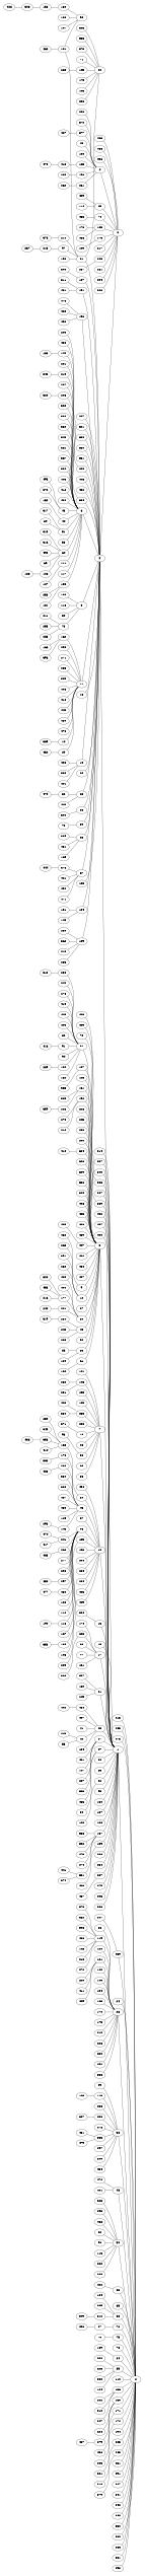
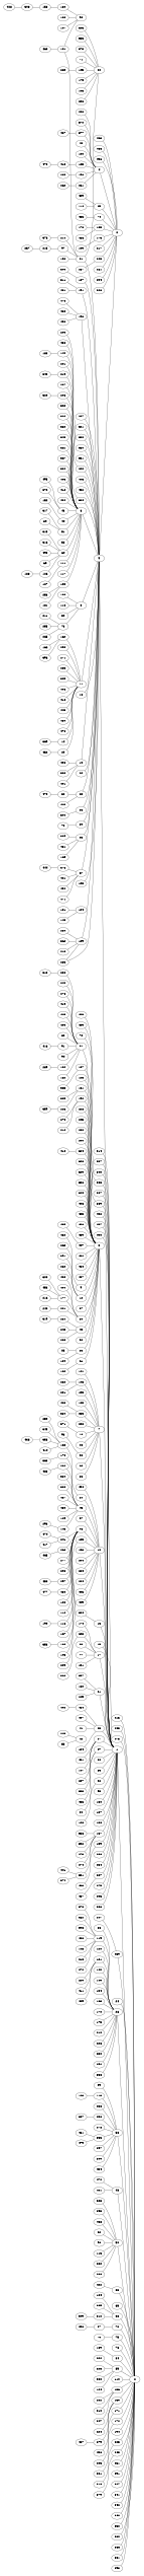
  graph {
    rankdir=LR
    101
    90
    31
    20
    5
    0
    1
    460
    2
    97
    156
    214
    150
    186
    197
    158
    376
    215
    6
    8
    11
    18
    19
    22
    23
    35
    59
    66
    67
    103
    104
    109
    187
    191
    196
    220
    227
    321
    330
    350
    351
    364
    446
    482
    71
    145
    179
    195
    206
    303
    335
    373
    269
    436
    299
    420
    456
    473
    311
    481
    390
    213
    239
    285
    362
    131
    140
    375
    421
    454
    471
    169
    339
    451
    78
    394
    32
    442
    386
    491
    498
    14
    29
    162
    250
    271
    283
    305
    408
    418
    443
    459
    476
    30
    73
    108
    118
    43
    44
    51
    58
    64
    111
    117
    133
    144
    201
    219
    237
    298
    302
    322
    332
    346
    361
    367
    384
    403
    412
    424
    3
    7
    10
    13
    15
    17
    21
    25
    27
    47
    80
    83
    92
    95
    130
    137
    138
    157
    159
    208
    247
    489
    254
    267
    275
    295
    306
    314
    337
    340
    383
    387
    389
    402
    407
    490
    4
    49
    74
    105
    173
    217
    248
    281
    294
    326
    463
    466
    496
    257
    308
    428
    287
    199
    178
    486
    435
    114
    429
    46
    100
    165
    198
    261
    286
    370
    377
    409
    448
    457
    433
    273
    274
    331
    356
    392
    128
    54
    455
    147
    207
    333
    461
    41
    42
    134
    484
    497
    160
    249
    357
    33
    77
    151
    174
    223
    304
    34
    45
    57
    98
    135
    153
    204
    264
    284
    405
    449
    494
    16
    26
    56
    60
    88
    141
    146
    155
    185
    233
    288
    9
    12
    37
    39
    40
    52
    53
    61
    72
    81
    107
    125
    161
    192
    228
    243
    280
    290
    324
    328
    329
    336
    344
    406
    425
    426
    439
    447
    462
    464
    487
    24
    28
    38
    48
    50
    63
    65
    68
    70
    75
    76
    84
    85
    110
    136
    139
    171
    172
    194
    205
    245
    251
    291
    327
    341
    342
    348
    352
    360
    366
    381
    393
    415
    445
    475
    320
    343
    183
    181
    253
    127
    69
    126
    315
    316
    493
    89
    317
    152
    372
    495
    211
    255
    265
    166
    396
    452
    369
    470
    444
    188
    379
    318
    301
    203
    224
    279
    458
    202
    310
    347
    124
    222
    325
    380
    189
    79
    87
    164
    309
    312
    422
    62
    96
    115
    260
    268
    323
    395
    468
    401
    472
    99
    113
    238
    258
    278
    355
    397
    399
    434
    36
    119
    120
    121
    142
    149
    154
    163
    170
    175
    210
    226
    230
    292
    338
    485
    410
    212
    270
    225
    385
    365
    82
    91
    94
    132
    182
    236
    244
    276
    419
    440
    499
    102
    86
    184
    200
    234
    242
    177
    221
    400
    404
    252
    263
    391
    432
    334
    423
    231
    232
    93
    371
    209
    106
    112
    116
    167
    180
    193
    241
    266
    277
    296
    297
    430
    129
    143
    176
    282
    354
    388
    437
    480
    168
    368
    492
    55
    246
    374
    441
    427
    262
    235
    413
    478
    259
    345
    358
    414
    483
    363
    293
    477
    450
    465
    417
    474
    353
    190
    240
    216
    300
    453
    319
    313
    289
    416
    359
    229
    411
    469
    148
    218
    272
    378
    382
    398
    488
    431
    479
    307
    123
    349
    256
    467
    438
    101 -- 90
    101 -- 31
    31 -- 20
    31 -- 5
    5 -- 0
    5 -- 1
    1 -- 2
    460 -- 101
    97 -- 31
    156 -- 31
    214 -- 31
    150 -- 90
    186 -- 90
    197 -- 90
    158 -- 150
    376 -- 214
    215 -- 97
    6 -- 5
    8 -- 5
    11 -- 5
    18 -- 5
    19 -- 5
    22 -- 5
    23 -- 5
    35 -- 5
    59 -- 5
    66 -- 5
    67 -- 5
    103 -- 5
-   104 -- 5
+   285 -- 5
    109 -- 5
    187 -- 5
    191 -- 5
    196 -- 5
    220 -- 5
    227 -- 5
    321 -- 5
    330 -- 5
    350 -- 5
    351 -- 5
    364 -- 5
    446 -- 5
    482 -- 5
    71 -- 20
    145 -- 20
    179 -- 20
    195 -- 20
    206 -- 20
    303 -- 20
    335 -- 20
    373 -- 20
    269 -- 145
    436 -- 364
    299 -- 220
    420 -- 196
    456 -- 196
    473 -- 196
    311 -- 191
    481 -- 191
    390 -- 187
    213 -- 109
    239 -- 109
    285 -- 109
    362 -- 109
    131 -- 104
    140 -- 104
    375 -- 67
    421 -- 67
    454 -- 67
    471 -- 67
    169 -- 66
    339 -- 66
    451 -- 66
    78 -- 59
    394 -- 35
    32 -- 23
    442 -- 23
    386 -- 19
    491 -- 19
    498 -- 19
    14 -- 11
    29 -- 11
    162 -- 11
    250 -- 11
    271 -- 11
    283 -- 11
    305 -- 11
    408 -- 11
    418 -- 11
    443 -- 11
    459 -- 11
    476 -- 11
    30 -- 8
    73 -- 8
    108 -- 8
    118 -- 8
    43 -- 6
    44 -- 6
    51 -- 6
    58 -- 6
    64 -- 6
    111 -- 6
    117 -- 6
    133 -- 6
    144 -- 6
    201 -- 6
    219 -- 6
    237 -- 6
    298 -- 6
    302 -- 6
    322 -- 6
    332 -- 6
    346 -- 6
    361 -- 6
    367 -- 6
    384 -- 6
    403 -- 6
    412 -- 6
    424 -- 6
    3 -- 1
    7 -- 1
    10 -- 1
    13 -- 1
    15 -- 1
    17 -- 1
    21 -- 1
    25 -- 1
    27 -- 1
    47 -- 1
    80 -- 1
    83 -- 1
    92 -- 1
    95 -- 1
    130 -- 1
    137 -- 1
    138 -- 1
    157 -- 1
    159 -- 1
    208 -- 1
    247 -- 489
    489 -- 2
    254 -- 1
    267 -- 1
    275 -- 1
    295 -- 1
    306 -- 1
    314 -- 1
    337 -- 1
    340 -- 1
    383 -- 1
    387 -- 1
    389 -- 1
    402 -- 1
    407 -- 1
    490 -- 1
    4 -- 0
    49 -- 0
    74 -- 0
    105 -- 0
    173 -- 0
    217 -- 0
    248 -- 0
    281 -- 0
    294 -- 0
    326 -- 0
    463 -- 0
    466 -- 0
    496 -- 0
    257 -- 215
    308 -- 158
    428 -- 308
    287 -- 248
    199 -- 173
    178 -- 105
    486 -- 105
    435 -- 74
    114 -- 49
    429 -- 49
    46 -- 4
    100 -- 4
    165 -- 4
    198 -- 4
    261 -- 4
    286 -- 4
    370 -- 4
    377 -- 4
    409 -- 389
    448 -- 383
    457 -- 267
    433 -- 159
    273 -- 157
    274 -- 157
    331 -- 157
    356 -- 157
    392 -- 157
    128 -- 92
    54 -- 47
    455 -- 47
    147 -- 27
    207 -- 27
    333 -- 27
    461 -- 27
    41 -- 25
-   42 -- 25
    134 -- 25
    484 -- 25
    497 -- 25
    160 -- 21
    249 -- 21
    357 -- 21
    33 -- 17
    77 -- 17
    151 -- 17
    174 -- 17
    223 -- 17
    304 -- 13
    34 -- 10
    45 -- 10
    57 -- 10
    98 -- 10
    135 -- 10
    153 -- 10
    204 -- 10
    264 -- 10
    284 -- 10
    405 -- 10
    449 -- 10
    494 -- 10
    16 -- 7
    26 -- 7
    56 -- 7
    60 -- 7
    88 -- 7
    141 -- 7
    146 -- 7
    155 -- 7
    185 -- 7
    233 -- 7
    288 -- 7
    9 -- 3
    12 -- 3
    37 -- 3
    39 -- 3
    40 -- 3
    52 -- 3
    53 -- 3
    61 -- 3
    72 -- 3
    81 -- 3
    107 -- 3
    125 -- 3
    161 -- 3
    192 -- 3
    228 -- 3
    243 -- 3
    280 -- 3
    290 -- 3
    324 -- 3
    328 -- 3
    329 -- 3
    336 -- 3
    344 -- 3
    406 -- 3
    425 -- 3
    426 -- 3
    439 -- 3
    447 -- 3
    462 -- 3
    464 -- 3
    487 -- 3
    24 -- 2
    28 -- 2
    38 -- 2
    48 -- 2
    50 -- 2
    63 -- 2
    65 -- 2
    68 -- 2
    70 -- 2
    75 -- 2
    76 -- 2
    84 -- 2
    85 -- 2
    110 -- 2
    136 -- 2
    139 -- 2
    171 -- 2
    172 -- 2
    194 -- 2
    205 -- 2
    245 -- 2
    251 -- 2
    291 -- 2
    327 -- 2
    341 -- 2
    342 -- 2
    348 -- 2
    352 -- 2
    360 -- 2
    366 -- 2
    381 -- 2
    393 -- 2
    415 -- 2
    445 -- 2
    475 -- 2
    320 -- 298
    343 -- 219
    183 -- 144
    181 -- 133
    253 -- 133
    127 -- 111
    69 -- 64
    126 -- 64
    315 -- 64
    316 -- 64
    493 -- 64
    89 -- 51
    317 -- 51
    152 -- 44
    372 -- 43
    495 -- 43
    211 -- 73
    255 -- 73
    265 -- 73
    166 -- 162
    396 -- 162
    452 -- 29
    369 -- 14
    470 -- 32
    444 -- 375
    188 -- 126
    379 -- 245
    318 -- 205
    301 -- 172
    203 -- 171
    224 -- 139
    279 -- 139
    458 -- 139
    202 -- 136
    310 -- 136
    347 -- 136
    124 -- 85
    222 -- 85
    325 -- 85
    380 -- 85
    189 -- 84
    79 -- 75
    87 -- 70
    164 -- 68
    309 -- 68
    312 -- 68
    422 -- 63
    62 -- 50
    96 -- 50
    115 -- 50
    260 -- 50
    268 -- 50
    323 -- 50
    395 -- 50
    468 -- 50
    401 -- 48
    472 -- 48
    99 -- 38
    113 -- 38
    238 -- 38
    258 -- 38
    278 -- 38
    355 -- 38
    397 -- 38
    399 -- 38
    434 -- 38
    36 -- 28
    119 -- 28
    120 -- 28
    121 -- 28
    142 -- 28
    149 -- 28
    154 -- 28
    163 -- 28
    170 -- 28
    175 -- 28
    210 -- 28
    226 -- 28
    230 -- 28
    292 -- 28
    338 -- 28
    485 -- 447
    410 -- 324
    212 -- 192
    270 -- 192
    225 -- 161
    385 -- 161
    365 -- 107
    82 -- 81
    91 -- 81
    94 -- 81
    132 -- 81
    182 -- 81
    236 -- 81
    244 -- 81
    276 -- 81
    419 -- 81
    440 -- 81
    499 -- 81
    102 -- 61
    86 -- 53
    184 -- 53
    200 -- 40
    234 -- 40
    242 -- 40
    177 -- 39
    221 -- 39
    400 -- 39
    404 -- 39
    252 -- 12
    263 -- 12
    391 -- 12
    432 -- 9
    334 -- 233
    423 -- 233
    231 -- 146
    232 -- 146
    93 -- 56
    371 -- 16
    209 -- 135
    106 -- 98
    112 -- 98
    116 -- 98
    167 -- 98
    180 -- 98
    193 -- 98
    241 -- 98
    266 -- 98
    277 -- 98
    296 -- 98
    297 -- 98
    430 -- 98
    129 -- 45
    143 -- 45
    176 -- 45
    282 -- 45
    354 -- 45
    388 -- 45
    437 -- 45
    480 -- 45
    168 -- 34
    368 -- 223
    492 -- 484
    55 -- 42
    246 -- 42
    374 -- 331
    441 -- 331
    427 -- 377
    262 -- 261
    235 -- 198
    413 -- 165
    478 -- 413
    259 -- 168
    345 -- 168
    358 -- 168
    414 -- 168
    483 -- 282
    363 -- 176
    293 -- 143
    477 -- 430
    450 -- 297
    465 -- 266
    417 -- 241
    474 -- 241
    353 -- 180
    190 -- 116
    240 -- 221
    216 -- 177
    300 -- 177
    453 -- 177
    319 -- 234
    313 -- 236
    289 -- 132
    416 -- 91
    359 -- 225
    229 -- 121
    411 -- 121
    469 -- 121
    148 -- 119
    218 -- 119
    272 -- 119
    378 -- 119
    382 -- 119
    398 -- 119
    488 -- 119
    431 -- 355
    479 -- 355
    307 -- 258
    123 -- 113
    349 -- 312
    256 -- 87
    467 -- 279
    438 -- 358
  }
